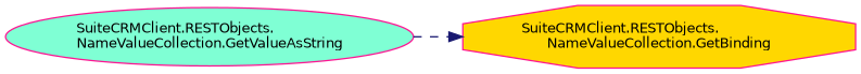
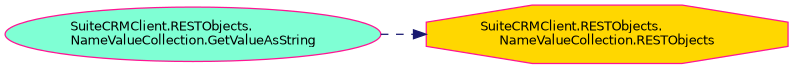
  digraph {
    rankdir=LR
    node [color=deeppink fontname=Helvetica fontsize=10 style=filled]
    n1 [fillcolor=aquamarine fontcolor=black height=0.2 label="SuiteCRMClient.RESTObjects.\lNameValueCollection.GetValueAsString" shape=ellipse width=0.4]
-   n2 [fillcolor=gold height=0.2 label="SuiteCRMClient.RESTObjects.\lNameValueCollection.GetBinding" shape=octagon width=0.4]
+   n2 [fillcolor=gold height=0.2 label="SuiteCRMClient.RESTObjects.\lNameValueCollection.RESTObjects" shape=octagon width=0.4]
    n1 -> n2 [color=midnightblue fontname=Helvetica fontsize=10 labelfontname=Helvetica labelfontsize=10 style=dashed arrowhead=normal]
  }
